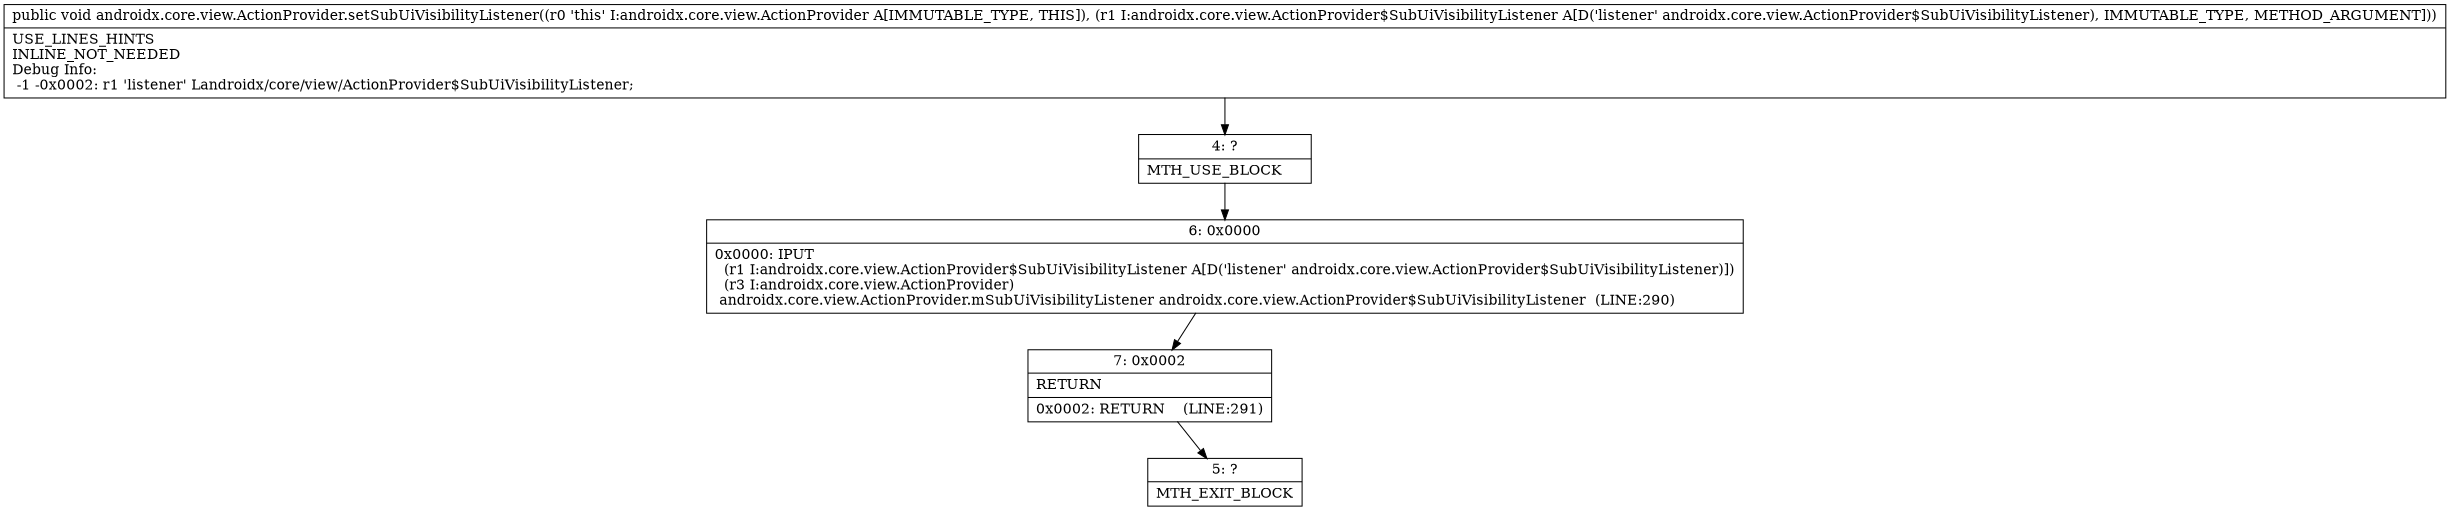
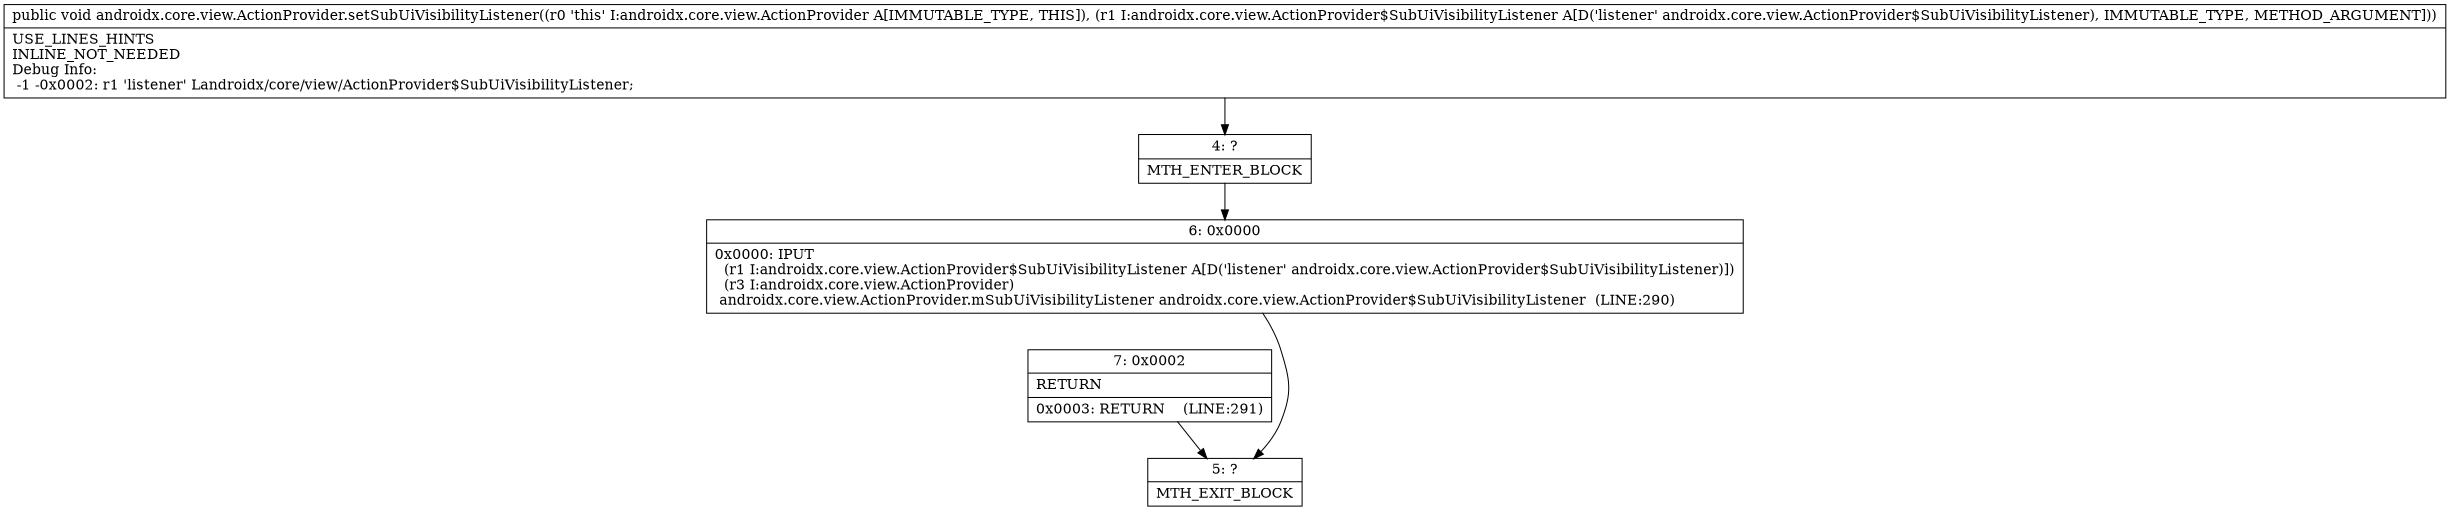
  digraph {
    node [shape=record]
-   n1 [label="{4\:\ ?|MTH_USE_BLOCK\l}"]
+   n1 [label="{4\:\ ?|MTH_ENTER_BLOCK\l}"]
    n2 [label="{6\:\ 0x0000|0x0000: IPUT  \l  (r1 I:androidx.core.view.ActionProvider$SubUiVisibilityListener A[D('listener' androidx.core.view.ActionProvider$SubUiVisibilityListener)])\l  (r3 I:androidx.core.view.ActionProvider)\l androidx.core.view.ActionProvider.mSubUiVisibilityListener androidx.core.view.ActionProvider$SubUiVisibilityListener  (LINE:290)\l}"]
-   n3 [label="{7\:\ 0x0002|RETURN\l|0x0002: RETURN    (LINE:291)\l}"]
+   n3 [label="{7\:\ 0x0002|RETURN\l|0x0003: RETURN    (LINE:291)\l}"]
    n4 [label="{5\:\ ?|MTH_EXIT_BLOCK\l}"]
    n5 [label="{public void androidx.core.view.ActionProvider.setSubUiVisibilityListener((r0 'this' I:androidx.core.view.ActionProvider A[IMMUTABLE_TYPE, THIS]), (r1 I:androidx.core.view.ActionProvider$SubUiVisibilityListener A[D('listener' androidx.core.view.ActionProvider$SubUiVisibilityListener), IMMUTABLE_TYPE, METHOD_ARGUMENT]))  | USE_LINES_HINTS\lINLINE_NOT_NEEDED\lDebug Info:\l  \-1 \-0x0002: r1 'listener' Landroidx\/core\/view\/ActionProvider$SubUiVisibilityListener;\l}"]
    n1 -> n2
-   n2 -> n3
+   n2 -> n4
    n3 -> n4
    n5 -> n1
  }
